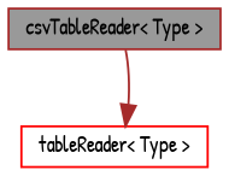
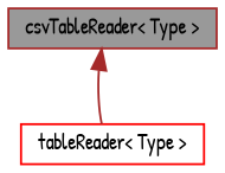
  digraph {
    fontname="Patrick Hand"
    node [fontname="Patrick Hand" fontsize=10 shape=box style=filled]
    n1 [color=brown fillcolor=grey60 fontcolor=black height=0.2 label="csvTableReader\< Type \>" width=0.4]
    n2 [color=red fillcolor=white height=0.2 label="tableReader\< Type \>" width=0.4]
-   n2 -> n1 [color=brown dir=back fontname="Patrick Hand" fontsize=10 labelfontname=Helvetica labelfontsize=10 style=solid]
+   n1 -> n2 [color=brown dir=back fontname="Patrick Hand" fontsize=10 labelfontname=Helvetica labelfontsize=10 style=solid]
  }
